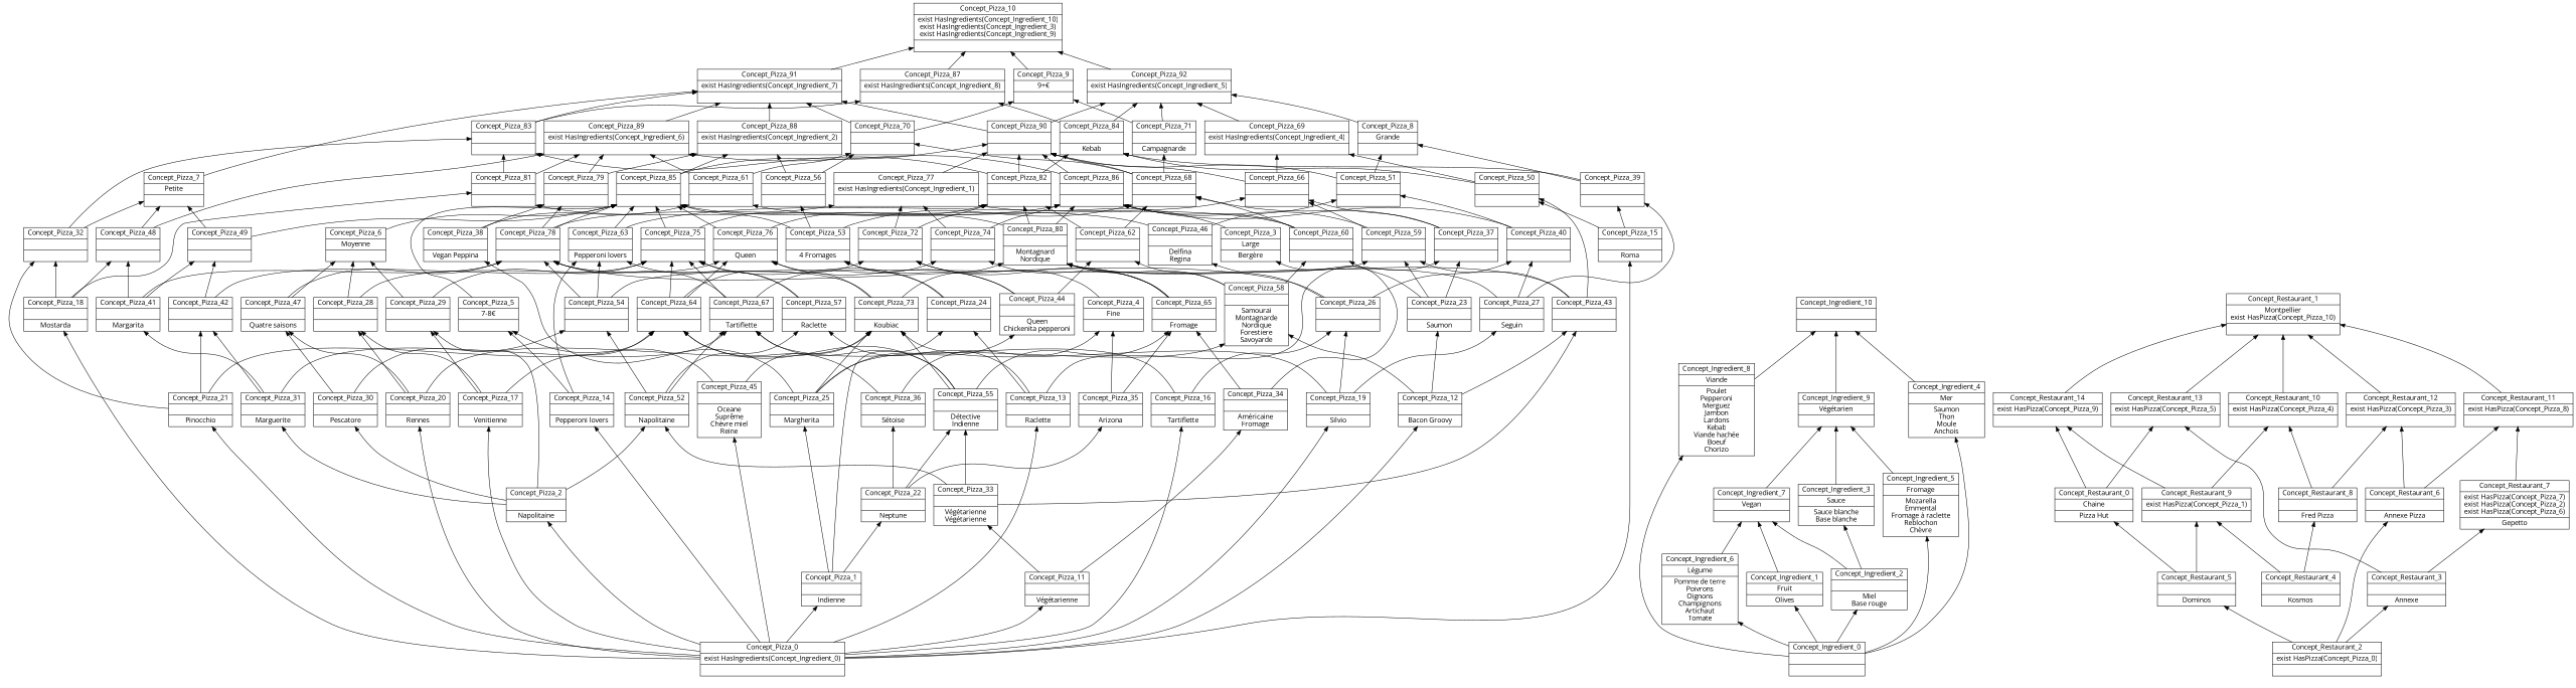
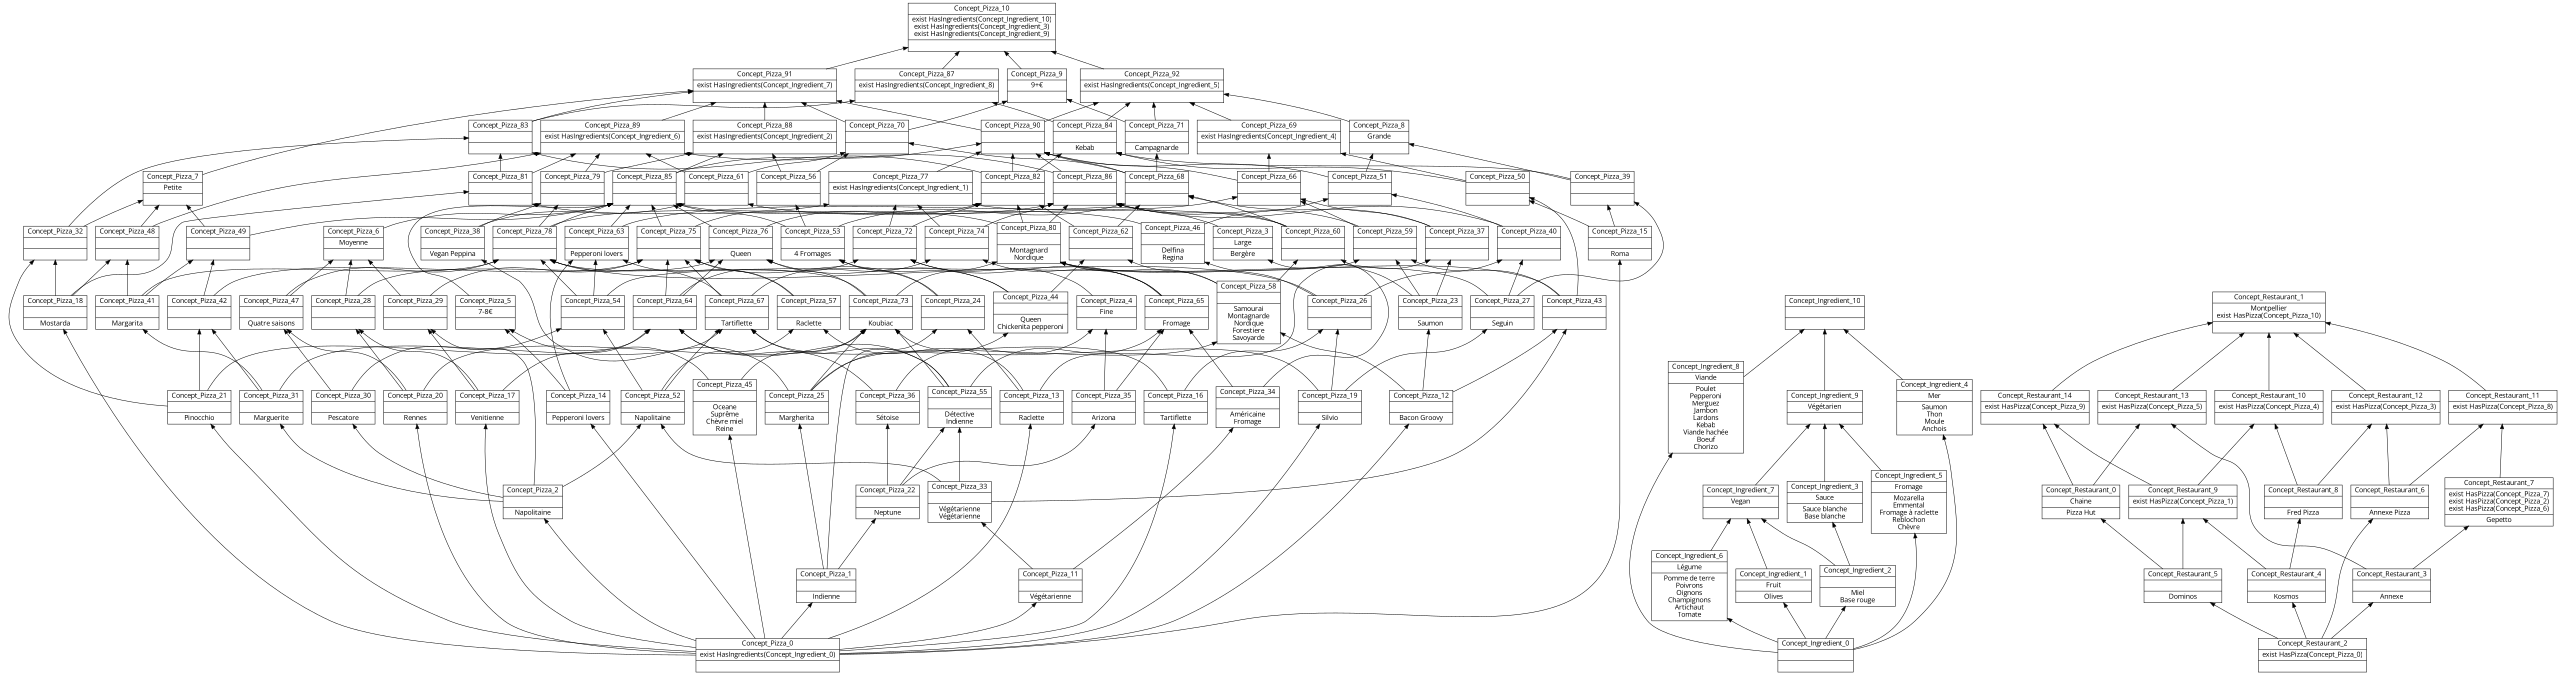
  digraph {
    fontname="Open Sans"
    rankdir=BT
    node [fontname="Open Sans" shape=record]
    edge [fontname="Open Sans"]
    n1 [label="{Concept_Pizza_10|exist HasIngredients(Concept_Ingredient_10)\nexist HasIngredients(Concept_Ingredient_3)\nexist HasIngredients(Concept_Ingredient_9)\n|}"]
    n2 [label="{Concept_Pizza_4|Fine\n|}"]
    n3 [label="{Concept_Pizza_72||}"]
    n4 [label="{Concept_Pizza_0|exist HasIngredients(Concept_Ingredient_0)\n|}"]
    n5 [label="{Concept_Pizza_2||Napolitaine\n}"]
    n6 [label="{Concept_Pizza_1||Indienne\n}"]
    n7 [label="{Concept_Pizza_45||Oceane\nSuprême\nChèvre miel\nReine\n}"]
    n8 [label="{Concept_Pizza_18||Mostarda\n}"]
    n9 [label="{Concept_Pizza_20||Rennes\n}"]
    n10 [label="{Concept_Pizza_21||Pinocchio\n}"]
    n11 [label="{Concept_Pizza_16||Tartiflette\n}"]
    n12 [label="{Concept_Pizza_17||Venitienne\n}"]
    n13 [label="{Concept_Pizza_15||Roma\n}"]
    n14 [label="{Concept_Pizza_11||Végétarienne\n}"]
    n15 [label="{Concept_Pizza_12||Bacon Groovy\n}"]
    n16 [label="{Concept_Pizza_13||Raclette\n}"]
    n17 [label="{Concept_Pizza_14||Pepperoni lovers\n}"]
    n18 [label="{Concept_Pizza_19||Silvio\n}"]
    n19 [label="{Concept_Pizza_3|Large\n|Bergère\n}"]
    n20 [label="{Concept_Pizza_77|exist HasIngredients(Concept_Ingredient_1)\n|}"]
    n21 [label="{Concept_Pizza_7|Petite\n|}"]
    n22 [label="{Concept_Pizza_91|exist HasIngredients(Concept_Ingredient_7)\n|}"]
    n23 [label="{Concept_Pizza_31||Marguerite\n}"]
    n24 [label="{Concept_Pizza_29||}"]
    n25 [label="{Concept_Pizza_30||Pescatore\n}"]
    n26 [label="{Concept_Pizza_52||Napolitaine\n}"]
    n27 [label="{Concept_Pizza_6|Moyenne\n|}"]
    n28 [label="{Concept_Pizza_85||}"]
    n29 [label="{Concept_Pizza_8|Grande\n|}"]
    n30 [label="{Concept_Pizza_92|exist HasIngredients(Concept_Ingredient_5)\n|}"]
    n31 [label="{Concept_Pizza_5|7-8€\n|}"]
    n32 [label="{Concept_Pizza_24||}"]
    n33 [label="{Concept_Pizza_22||Neptune\n}"]
    n34 [label="{Concept_Pizza_25||Margherita\n}"]
    n35 [label="{Concept_Pizza_9|9+€\n|}"]
    n36 [label="{Concept_Pizza_34||Américaine\nFromage\n}"]
    n37 [label="{Concept_Pizza_65||Fromage\n}"]
    n38 [label="{Concept_Pizza_39||}"]
    n39 [label="{Concept_Pizza_84||Kebab\n}"]
    n40 [label="{Concept_Pizza_62||}"]
    n41 [label="{Concept_Pizza_68||}"]
    n42 [label="{Concept_Pizza_82||}"]
    n43 [label="{Concept_Pizza_32||}"]
    n44 [label="{Concept_Pizza_83||}"]
    n45 [label="{Concept_Pizza_73||Koubiac\n}"]
    n46 [label="{Concept_Pizza_28||}"]
    n47 [label="{Concept_Pizza_76||Queen\n}"]
    n48 [label="{Concept_Pizza_87|exist HasIngredients(Concept_Ingredient_8)\n|}"]
    n49 [label="{Concept_Pizza_27||Seguin\n}"]
    n50 [label="{Concept_Pizza_40||}"]
    n51 [label="{Concept_Pizza_80||Montagnard\nNordique\n}"]
    n52 [label="{Concept_Pizza_86||}"]
    n53 [label="{Concept_Pizza_51||}"]
    n54 [label="{Concept_Pizza_58||Samourai\nMontagnarde\nNordique\nForestiere\nSavoyarde\n}"]
    n55 [label="{Concept_Pizza_60||}"]
    n56 [label="{Concept_Pizza_61||}"]
    n57 [label="{Concept_Pizza_89|exist HasIngredients(Concept_Ingredient_6)\n|}"]
    n58 [label="{Concept_Pizza_70||}"]
    n59 [label="{Concept_Pizza_48||}"]
    n60 [label="{Concept_Pizza_81||}"]
    n61 [label="{Concept_Pizza_47||Quatre saisons\n}"]
    n62 [label="{Concept_Pizza_35||Arizona\n}"]
    n63 [label="{Concept_Pizza_78||}"]
    n64 [label="{Concept_Pizza_41||Margarita\n}"]
    n65 [label="{Concept_Pizza_49||}"]
    n66 [label="{Concept_Pizza_90||}"]
    n67 [label="{Concept_Pizza_71||Campagnarde\n}"]
    n68 [label="{Concept_Pizza_42||}"]
    n69 [label="{Concept_Pizza_64||}"]
    n70 [label="{Concept_Pizza_26||}"]
    n71 [label="{Concept_Pizza_67||Tartiflette\n}"]
    n72 [label="{Concept_Pizza_74||}"]
    n73 [label="{Concept_Pizza_53||4 Fromages\n}"]
    n74 [label="{Concept_Pizza_75||}"]
    n75 [label="{Concept_Pizza_50||}"]
    n76 [label="{Concept_Pizza_33||Végétarienne\nVégétarienne\n}"]
    n77 [label="{Concept_Pizza_43||}"]
    n78 [label="{Concept_Pizza_55||Détective\nIndienne\n}"]
    n79 [label="{Concept_Pizza_23||Saumon\n}"]
    n80 [label="{Concept_Pizza_59||}"]
    n81 [label="{Concept_Pizza_37||}"]
    n82 [label="{Concept_Pizza_54||}"]
    n83 [label="{Concept_Pizza_57||Raclette\n}"]
    n84 [label="{Concept_Pizza_66||}"]
    n85 [label="{Concept_Pizza_63||Pepperoni lovers\n}"]
    n86 [label="{Concept_Pizza_69|exist HasIngredients(Concept_Ingredient_4)\n|}"]
    n87 [label="{Concept_Pizza_36||Sétoise\n}"]
    n88 [label="{Concept_Pizza_38||Vegan Peppina\n}"]
    n89 [label="{Concept_Pizza_44||Queen\nChickenita pepperoni\n}"]
    n90 [label="{Concept_Pizza_46||Delfina\nRegina\n}"]
    n91 [label="{Concept_Pizza_79||}"]
    n92 [label="{Concept_Pizza_56||}"]
    n93 [label="{Concept_Pizza_88|exist HasIngredients(Concept_Ingredient_2)\n|}"]
    n94 [label="{Concept_Ingredient_10||}"]
    n95 [label="{Concept_Ingredient_8|Viande\n|Poulet\nPepperoni\nMerguez\nJambon\nLardons\nKebab\nViande hachée\nBoeuf\nChorizo\n}"]
    n96 [label="{Concept_Ingredient_0||}"]
    n97 [label="{Concept_Ingredient_6|Légume\n|Pomme de terre\nPoivrons\nOignons\nChampignons\nArtichaut\nTomate\n}"]
    n98 [label="{Concept_Ingredient_5|Fromage\n|Mozarella\nEmmental\nFromage à raclette\nReblochon\nChèvre\n}"]
    n99 [label="{Concept_Ingredient_1|Fruit\n|Olives\n}"]
    n100 [label="{Concept_Ingredient_4|Mer\n|Saumon\nThon\nMoule\nAnchois\n}"]
    n101 [label="{Concept_Ingredient_2||Miel\nBase rouge\n}"]
    n102 [label="{Concept_Ingredient_7|Vegan\n|}"]
    n103 [label="{Concept_Ingredient_9|Végétarien\n|}"]
    n104 [label="{Concept_Ingredient_3|Sauce\n|Sauce blanche\nBase blanche\n}"]
    n105 [label="{Concept_Restaurant_1|Montpellier\nexist HasPizza(Concept_Pizza_10)\n|}"]
    n106 [label="{Concept_Restaurant_0|Chaine\n|Pizza Hut\n}"]
    n107 [label="{Concept_Restaurant_13|exist HasPizza(Concept_Pizza_5)\n|}"]
    n108 [label="{Concept_Restaurant_14|exist HasPizza(Concept_Pizza_9)\n|}"]
    n109 [label="{Concept_Restaurant_5||Dominos\n}"]
    n110 [label="{Concept_Restaurant_9|exist HasPizza(Concept_Pizza_1)\n|}"]
    n111 [label="{Concept_Restaurant_10|exist HasPizza(Concept_Pizza_4)\n|}"]
    n112 [label="{Concept_Restaurant_2|exist HasPizza(Concept_Pizza_0)\n|}"]
    n113 [label="{Concept_Restaurant_6||Annexe Pizza\n}"]
    n114 [label="{Concept_Restaurant_3||Annexe\n}"]
    n115 [label="{Concept_Restaurant_4||Kosmos\n}"]
    n116 [label="{Concept_Restaurant_8||Fred Pizza\n}"]
    n117 [label="{Concept_Restaurant_12|exist HasPizza(Concept_Pizza_3)\n|}"]
    n118 [label="{Concept_Restaurant_7|exist HasPizza(Concept_Pizza_7)\nexist HasPizza(Concept_Pizza_2)\nexist HasPizza(Concept_Pizza_6)\n|Gepetto\n}"]
    n119 [label="{Concept_Restaurant_11|exist HasPizza(Concept_Pizza_8)\n|}"]
    subgraph sub_1 {
      label=Pizza
      n1
      n2
      n3
      n4
      n5
      n6
      n7
      n8
      n9
      n10
      n11
      n12
      n13
      n14
      n15
      n16
      n17
      n18
      n19
      n20
      n21
      n22
      n23
      n24
      n25
      n26
      n27
      n28
      n29
      n30
      n31
      n32
      n33
      n34
      n35
      n36
      n37
      n38
      n39
      n40
      n41
      n42
      n43
      n44
      n45
      n46
      n47
      n48
      n49
      n50
      n51
      n52
      n53
      n54
      n55
      n56
      n57
      n58
      n59
      n60
      n61
      n62
      n63
      n64
      n65
      n66
      n67
      n68
      n69
      n70
      n71
      n72
      n73
      n74
      n75
      n76
      n77
      n78
      n79
      n80
      n81
      n82
      n83
      n84
      n85
      n86
      n87
      n88
      n89
      n90
      n91
      n92
      n93
    }
    subgraph sub_2 {
      label=Ingredient
      n94
      n95
      n96
      n97
      n98
      n99
      n100
      n101
      n102
      n103
      n104
    }
    subgraph sub_3 {
      label=Restaurant
      n105
      n106
      n107
      n108
      n109
      n110
      n111
      n112
      n113
      n114
      n115
      n116
      n117
      n118
      n119
    }
    n2 -> n3
    n3 -> n20
    n3 -> n42
    n4 -> n5
    n4 -> n6
    n4 -> n7
    n4 -> n8
    n4 -> n9
    n4 -> n10
    n4 -> n11
    n4 -> n12
    n4 -> n13
    n4 -> n14
    n4 -> n15
    n4 -> n16
    n4 -> n17
    n4 -> n18
    n5 -> n23
    n5 -> n24
    n5 -> n25
    n5 -> n26
    n6 -> n32
    n6 -> n33
    n6 -> n34
    n7 -> n31
    n7 -> n45
    n8 -> n43
    n8 -> n59
    n8 -> n60
    n9 -> n45
    n9 -> n46
    n9 -> n61
    n10 -> n43
    n10 -> n68
    n10 -> n69
    n11 -> n70
    n11 -> n71
    n12 -> n24
    n12 -> n46
    n12 -> n69
    n13 -> n38
    n13 -> n75
    n14 -> n36
    n14 -> n76
    n15 -> n54
    n15 -> n77
    n15 -> n79
    n16 -> n32
    n16 -> n81
    n16 -> n83
    n17 -> n31
    n17 -> n85
    n18 -> n45
    n18 -> n49
    n18 -> n70
    n19 -> n20
    n20 -> n66
    n21 -> n22
    n22 -> n1
    n23 -> n64
    n23 -> n68
    n23 -> n71
    n24 -> n27
    n24 -> n74
    n25 -> n61
    n25 -> n82
    n26 -> n71
    n26 -> n82
    n26 -> n83
    n27 -> n28
    n28 -> n66
    n28 -> n93
    n29 -> n30
    n30 -> n1
    n31 -> n28
    n32 -> n73
    n32 -> n74
    n33 -> n62
    n33 -> n78
    n33 -> n87
    n34 -> n45
    n34 -> n54
    n34 -> n88
    n34 -> n89
    n35 -> n1
    n36 -> n19
    n36 -> n37
    n37 -> n3
    n37 -> n51
    n37 -> n72
    n38 -> n29
    n38 -> n39
    n39 -> n30
    n39 -> n48
    n40 -> n41
    n40 -> n42
    n41 -> n58
    n41 -> n66
    n41 -> n67
    n42 -> n39
    n42 -> n44
    n42 -> n66
    n43 -> n21
    n43 -> n44
    n44 -> n22
    n44 -> n48
    n45 -> n47
    n45 -> n51
    n45 -> n63
    n46 -> n27
    n46 -> n47
    n47 -> n28
    n47 -> n42
    n48 -> n1
    n49 -> n38
    n49 -> n50
    n49 -> n51
    n50 -> n52
    n50 -> n53
    n51 -> n42
    n51 -> n52
    n51 -> n60
    n52 -> n57
    n52 -> n66
    n53 -> n29
    n53 -> n66
    n54 -> n40
    n54 -> n51
    n54 -> n55
    n55 -> n41
    n55 -> n52
    n55 -> n56
    n56 -> n57
    n56 -> n58
    n57 -> n22
    n58 -> n22
    n58 -> n35
    n59 -> n21
    n59 -> n57
    n60 -> n44
    n60 -> n57
    n61 -> n27
    n61 -> n63
    n62 -> n2
    n62 -> n37
    n63 -> n28
    n63 -> n52
    n63 -> n91
    n64 -> n59
    n64 -> n63
    n64 -> n65
    n65 -> n21
    n65 -> n28
    n66 -> n22
    n66 -> n30
    n67 -> n30
    n67 -> n35
    n68 -> n65
    n68 -> n74
    n69 -> n3
    n69 -> n47
    n69 -> n74
    n70 -> n50
    n70 -> n63
    n70 -> n90
    n71 -> n63
    n71 -> n72
    n71 -> n74
    n72 -> n20
    n72 -> n52
    n73 -> n28
    n73 -> n41
    n73 -> n92
    n74 -> n20
    n74 -> n28
    n75 -> n39
    n75 -> n86
    n76 -> n26
    n76 -> n77
    n76 -> n78
    n77 -> n51
    n77 -> n75
    n77 -> n80
    n78 -> n37
    n78 -> n45
    n78 -> n69
    n78 -> n71
    n79 -> n55
    n79 -> n80
    n79 -> n81
    n80 -> n52
    n80 -> n84
    n81 -> n41
    n81 -> n84
    n82 -> n63
    n82 -> n80
    n82 -> n85
    n83 -> n74
    n83 -> n85
    n84 -> n66
    n84 -> n86
    n85 -> n28
    n85 -> n84
    n86 -> n30
    n87 -> n2
    n87 -> n69
    n88 -> n56
    n88 -> n91
    n89 -> n40
    n89 -> n47
    n89 -> n73
    n90 -> n28
    n90 -> n53
    n91 -> n57
    n91 -> n93
    n92 -> n58
    n92 -> n93
    n93 -> n22
    n95 -> n94
    n96 -> n95
    n96 -> n97
    n96 -> n98
    n96 -> n99
    n96 -> n100
    n96 -> n101
    n97 -> n102
    n98 -> n103
    n99 -> n102
    n100 -> n94
    n101 -> n102
    n101 -> n104
    n102 -> n103
    n103 -> n94
    n104 -> n103
    n106 -> n107
    n106 -> n108
    n107 -> n105
    n108 -> n105
    n109 -> n106
    n109 -> n110
    n110 -> n108
    n110 -> n111
    n111 -> n105
    n112 -> n109
    n112 -> n113
    n112 -> n114
+   n112 -> n115
    n113 -> n117
    n113 -> n119
    n114 -> n107
    n114 -> n118
    n115 -> n110
    n115 -> n116
    n116 -> n111
    n116 -> n117
    n117 -> n105
    n118 -> n119
    n119 -> n105
  }
